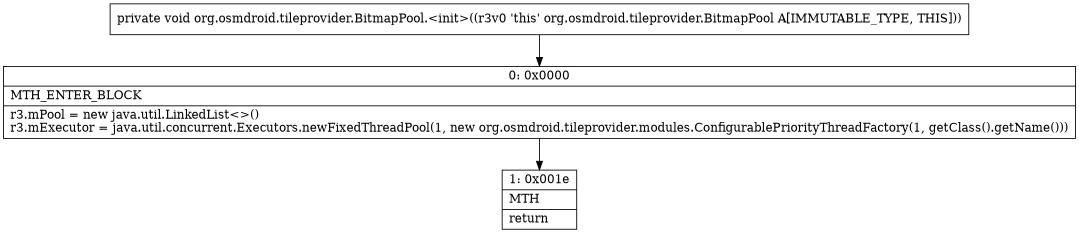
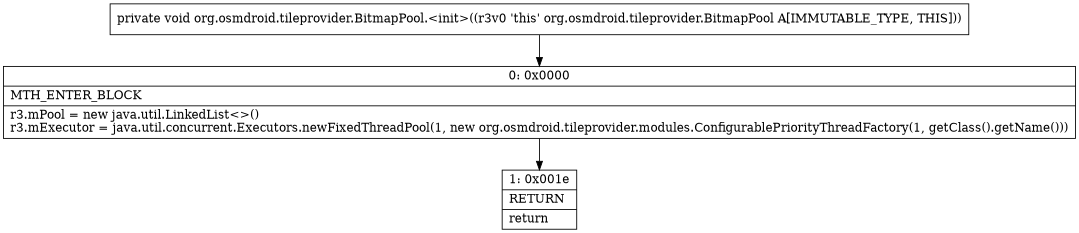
  digraph {
    node [shape=record]
    n1 [label="{0\:\ 0x0000|MTH_ENTER_BLOCK\l|r3.mPool = new java.util.LinkedList\<\>()\lr3.mExecutor = java.util.concurrent.Executors.newFixedThreadPool(1, new org.osmdroid.tileprovider.modules.ConfigurablePriorityThreadFactory(1, getClass().getName()))\l}"]
-   n2 [label="{1\:\ 0x001e|MTH\l|return\l}"]
+   n2 [label="{1\:\ 0x001e|RETURN\l|return\l}"]
    n3 [label="{private void org.osmdroid.tileprovider.BitmapPool.\<init\>((r3v0 'this' org.osmdroid.tileprovider.BitmapPool A[IMMUTABLE_TYPE, THIS])) }"]
    n1 -> n2
    n3 -> n1
  }
